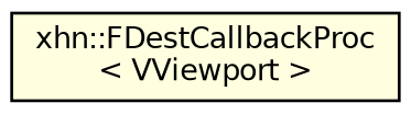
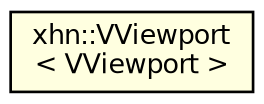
  digraph {
    rankdir=LR
-   n1 [color=black fillcolor=lightyellow fontname=Helvetica fontsize=10 height=0.2 label="xhn::FDestCallbackProc\l\< VViewport \>" shape=record style=filled width=0.4]
+   n1 [color=black fillcolor=lightyellow fontname=Helvetica fontsize=10 height=0.2 label="xhn::VViewport\l\< VViewport \>" shape=record style=filled width=0.4]
  }
